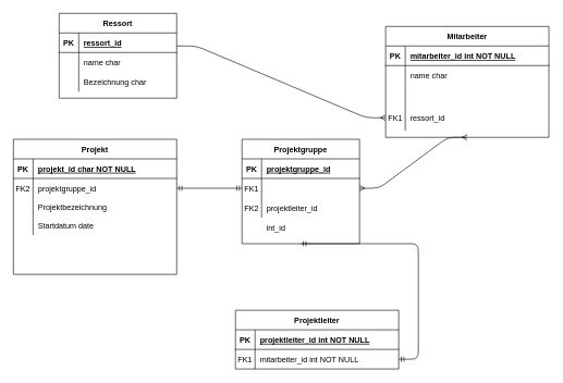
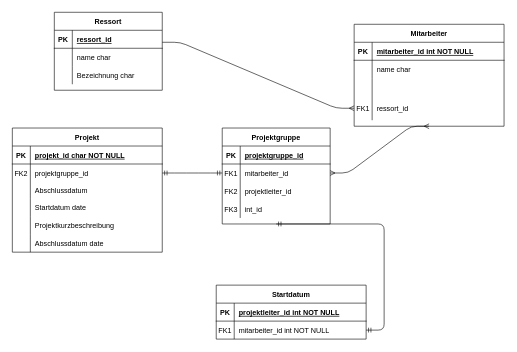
  <mxCell id="0" />
  <mxCell id="1" parent="0" />
  <mxCell id="2" value="Projekt" style="shape=table;startSize=30;container=1;collapsible=1;childLayout=tableLayout;fixedRows=1;rowLines=0;fontStyle=1;align=center;resizeLast=1;" parent="1" vertex="1"><mxGeometry y="213" width="250" height="207" as="geometry" x="20" /></mxCell>
  <mxCell id="3" value="" style="shape=partialRectangle;collapsible=0;dropTarget=0;pointerEvents=0;fillColor=none;points=[[0,0.5],[1,0.5]];portConstraint=eastwest;top=0;left=0;right=0;bottom=1;" parent="2" vertex="1"><mxGeometry y="30" width="250" height="30" as="geometry" /></mxCell>
  <mxCell id="4" value="PK" style="shape=partialRectangle;overflow=hidden;connectable=0;fillColor=none;top=0;left=0;bottom=0;right=0;fontStyle=1;" parent="3" vertex="1"><mxGeometry width="30" height="30" as="geometry" /></mxCell>
  <mxCell id="5" value="projekt_id char NOT NULL " style="shape=partialRectangle;overflow=hidden;connectable=0;fillColor=none;top=0;left=0;bottom=0;right=0;align=left;spacingLeft=6;fontStyle=5;" parent="3" vertex="1"><mxGeometry x="30" width="220" height="30" as="geometry" /></mxCell>
  <mxCell id="6" value="" style="shape=partialRectangle;collapsible=0;dropTarget=0;pointerEvents=0;fillColor=none;top=0;left=0;bottom=0;right=0;points=[[0,0.5],[1,0.5]];portConstraint=eastwest;" vertex="1" parent="2"><mxGeometry y="60" width="250" height="30" as="geometry" /></mxCell>
  <mxCell id="7" value="FK2" style="shape=partialRectangle;connectable=0;fillColor=none;top=0;left=0;bottom=0;right=0;editable=1;overflow=hidden;" vertex="1" parent="6"><mxGeometry width="30" height="30" as="geometry" /></mxCell>
  <mxCell id="8" value="projektgruppe_id" style="shape=partialRectangle;connectable=0;fillColor=none;top=0;left=0;bottom=0;right=0;align=left;spacingLeft=6;overflow=hidden;" vertex="1" parent="6"><mxGeometry x="30" width="220" height="30" as="geometry" /></mxCell>
  <mxCell id="9" value="" style="shape=partialRectangle;collapsible=0;dropTarget=0;pointerEvents=0;fillColor=none;top=0;left=0;bottom=0;right=0;points=[[0,0.5],[1,0.5]];portConstraint=eastwest;" vertex="1" parent="2"><mxGeometry y="90" width="250" height="27" as="geometry" /></mxCell>
  <mxCell id="10" value="" style="shape=partialRectangle;connectable=0;fillColor=none;top=0;left=0;bottom=0;right=0;editable=1;overflow=hidden;" vertex="1" parent="9"><mxGeometry width="30" height="27" as="geometry" /></mxCell>
- <mxCell id="11" value="Projektbezeichnung" style="shape=partialRectangle;connectable=0;fillColor=none;top=0;left=0;bottom=0;right=0;align=left;spacingLeft=6;overflow=hidden;" vertex="1" parent="9"><mxGeometry x="30" width="220" height="27" as="geometry" /></mxCell>
+ <mxCell id="11" value="Abschlussdatum" style="shape=partialRectangle;connectable=0;fillColor=none;top=0;left=0;bottom=0;right=0;align=left;spacingLeft=6;overflow=hidden;" vertex="1" parent="9"><mxGeometry x="30" width="220" height="27" as="geometry" /></mxCell>
  <mxCell id="12" value="" style="shape=partialRectangle;collapsible=0;dropTarget=0;pointerEvents=0;fillColor=none;top=0;left=0;bottom=0;right=0;points=[[0,0.5],[1,0.5]];portConstraint=eastwest;" vertex="1" parent="2"><mxGeometry y="117" width="250" height="30" as="geometry" /></mxCell>
  <mxCell id="13" value="" style="shape=partialRectangle;connectable=0;fillColor=none;top=0;left=0;bottom=0;right=0;editable=1;overflow=hidden;" vertex="1" parent="12"><mxGeometry width="30" height="30" as="geometry" /></mxCell>
  <mxCell id="14" value="Startdatum date" style="shape=partialRectangle;connectable=0;fillColor=none;top=0;left=0;bottom=0;right=0;align=left;spacingLeft=6;overflow=hidden;" vertex="1" parent="12"><mxGeometry x="30" width="220" height="30" as="geometry" /></mxCell>
  <mxCell id="15" value="" style="shape=partialRectangle;collapsible=0;dropTarget=0;pointerEvents=0;fillColor=none;top=0;left=0;bottom=0;right=0;points=[[0,0.5],[1,0.5]];portConstraint=eastwest;" vertex="1" parent="2"><mxGeometry y="147" width="250" height="30" as="geometry" /></mxCell>
  <mxCell id="16" value="" style="shape=partialRectangle;connectable=0;fillColor=none;top=0;left=0;bottom=0;right=0;editable=1;overflow=hidden;" vertex="1" parent="15"><mxGeometry width="30" height="30" as="geometry" /></mxCell>
+ <mxCell id="17" value="Projektkurzbeschreibung" style="shape=partialRectangle;connectable=0;fillColor=none;top=0;left=0;bottom=0;right=0;align=left;spacingLeft=6;overflow=hidden;" vertex="1" parent="15"><mxGeometry x="30" width="220" height="30" as="geometry" /></mxCell>
  <mxCell id="18" value="" style="shape=partialRectangle;collapsible=0;dropTarget=0;pointerEvents=0;fillColor=none;top=0;left=0;bottom=0;right=0;points=[[0,0.5],[1,0.5]];portConstraint=eastwest;" vertex="1" parent="2"><mxGeometry y="177" width="250" height="30" as="geometry" /></mxCell>
  <mxCell id="19" value="" style="shape=partialRectangle;connectable=0;fillColor=none;top=0;left=0;bottom=0;right=0;editable=1;overflow=hidden;" vertex="1" parent="18"><mxGeometry width="30" height="30" as="geometry" /></mxCell>
+ <mxCell id="20" value="Abschlussdatum date" style="shape=partialRectangle;connectable=0;fillColor=none;top=0;left=0;bottom=0;right=0;align=left;spacingLeft=6;overflow=hidden;" vertex="1" parent="18"><mxGeometry x="30" width="220" height="30" as="geometry" /></mxCell>
  <mxCell id="21" value="" style="edgeStyle=entityRelationEdgeStyle;fontSize=12;html=1;endArrow=ERmandOne;startArrow=ERmandOne;entryX=0.5;entryY=1;entryDx=0;entryDy=0;" edge="1" parent="1" source="64" target="45"><mxGeometry width="100" height="100" relative="1" as="geometry"><mxPoint x="70" y="473" as="sourcePoint" /><mxPoint x="170" y="373" as="targetPoint" /></mxGeometry></mxCell>
  <mxCell id="22" value="Ressort" style="shape=table;startSize=30;container=1;collapsible=1;childLayout=tableLayout;fixedRows=1;rowLines=0;fontStyle=1;align=center;resizeLast=1;" vertex="1" parent="1"><mxGeometry x="90" y="20" width="180" height="130" as="geometry" /></mxCell>
  <mxCell id="23" value="" style="shape=partialRectangle;collapsible=0;dropTarget=0;pointerEvents=0;fillColor=none;top=0;left=0;bottom=1;right=0;points=[[0,0.5],[1,0.5]];portConstraint=eastwest;" vertex="1" parent="22"><mxGeometry y="30" width="180" height="30" as="geometry" /></mxCell>
  <mxCell id="24" value="PK" style="shape=partialRectangle;connectable=0;fillColor=none;top=0;left=0;bottom=0;right=0;fontStyle=1;overflow=hidden;" vertex="1" parent="23"><mxGeometry width="30" height="30" as="geometry" /></mxCell>
  <mxCell id="25" value="ressort_id" style="shape=partialRectangle;connectable=0;fillColor=none;top=0;left=0;bottom=0;right=0;align=left;spacingLeft=6;fontStyle=5;overflow=hidden;" vertex="1" parent="23"><mxGeometry x="30" width="150" height="30" as="geometry" /></mxCell>
  <mxCell id="26" value="" style="shape=partialRectangle;collapsible=0;dropTarget=0;pointerEvents=0;fillColor=none;top=0;left=0;bottom=0;right=0;points=[[0,0.5],[1,0.5]];portConstraint=eastwest;" vertex="1" parent="22"><mxGeometry y="60" width="180" height="30" as="geometry" /></mxCell>
  <mxCell id="27" value="" style="shape=partialRectangle;connectable=0;fillColor=none;top=0;left=0;bottom=0;right=0;editable=1;overflow=hidden;" vertex="1" parent="26"><mxGeometry width="30" height="30" as="geometry" /></mxCell>
  <mxCell id="28" value="name char" style="shape=partialRectangle;connectable=0;fillColor=none;top=0;left=0;bottom=0;right=0;align=left;spacingLeft=6;overflow=hidden;" vertex="1" parent="26"><mxGeometry x="30" width="150" height="30" as="geometry" /></mxCell>
  <mxCell id="29" value="" style="shape=partialRectangle;collapsible=0;dropTarget=0;pointerEvents=0;fillColor=none;top=0;left=0;bottom=0;right=0;points=[[0,0.5],[1,0.5]];portConstraint=eastwest;" vertex="1" parent="22"><mxGeometry y="90" width="180" height="30" as="geometry" /></mxCell>
  <mxCell id="30" value="" style="shape=partialRectangle;connectable=0;fillColor=none;top=0;left=0;bottom=0;right=0;editable=1;overflow=hidden;" vertex="1" parent="29"><mxGeometry width="30" height="30" as="geometry" /></mxCell>
  <mxCell id="31" value="Bezeichnung char" style="shape=partialRectangle;connectable=0;fillColor=none;top=0;left=0;bottom=0;right=0;align=left;spacingLeft=6;overflow=hidden;" vertex="1" parent="29"><mxGeometry x="30" width="150" height="30" as="geometry" /></mxCell>
  <mxCell id="32" value="" style="edgeStyle=entityRelationEdgeStyle;fontSize=12;html=1;endArrow=ERmany;" edge="1" parent="1"><mxGeometry width="100" height="100" relative="1" as="geometry"><mxPoint x="270" y="70" as="sourcePoint" /><mxPoint x="590" y="180" as="targetPoint" /></mxGeometry></mxCell>
  <mxCell id="33" value="Mitarbeiter" style="shape=table;startSize=30;container=1;collapsible=1;childLayout=tableLayout;fixedRows=1;rowLines=0;fontStyle=1;align=center;resizeLast=1;" parent="1" vertex="1"><mxGeometry x="590" y="40" width="250" height="170" as="geometry" /></mxCell>
  <mxCell id="34" value="" style="shape=partialRectangle;collapsible=0;dropTarget=0;pointerEvents=0;fillColor=none;points=[[0,0.5],[1,0.5]];portConstraint=eastwest;top=0;left=0;right=0;bottom=1;" parent="33" vertex="1"><mxGeometry y="30" width="250" height="30" as="geometry" /></mxCell>
  <mxCell id="35" value="PK" style="shape=partialRectangle;overflow=hidden;connectable=0;fillColor=none;top=0;left=0;bottom=0;right=0;fontStyle=1;" parent="34" vertex="1"><mxGeometry width="30" height="30" as="geometry" /></mxCell>
  <mxCell id="36" value="mitarbeiter_id int NOT NULL " style="shape=partialRectangle;overflow=hidden;connectable=0;fillColor=none;top=0;left=0;bottom=0;right=0;align=left;spacingLeft=6;fontStyle=5;" parent="34" vertex="1"><mxGeometry x="30" width="220" height="30" as="geometry" /></mxCell>
  <mxCell id="37" value="" style="shape=partialRectangle;collapsible=0;dropTarget=0;pointerEvents=0;fillColor=none;points=[[0,0.5],[1,0.5]];portConstraint=eastwest;top=0;left=0;right=0;bottom=0;" parent="33" vertex="1"><mxGeometry y="60" width="250" height="30" as="geometry" /></mxCell>
  <mxCell id="38" value="" style="shape=partialRectangle;overflow=hidden;connectable=0;fillColor=none;top=0;left=0;bottom=0;right=0;" parent="37" vertex="1"><mxGeometry width="30" height="30" as="geometry" /></mxCell>
  <mxCell id="39" value="name char" style="shape=partialRectangle;overflow=hidden;connectable=0;fillColor=none;top=0;left=0;bottom=0;right=0;align=left;spacingLeft=6;" parent="37" vertex="1"><mxGeometry x="30" width="220" height="30" as="geometry" /></mxCell>
  <mxCell id="40" value="" style="shape=partialRectangle;collapsible=0;dropTarget=0;pointerEvents=0;fillColor=none;points=[[0,0.5],[1,0.5]];portConstraint=eastwest;top=0;left=0;right=0;bottom=0;" parent="33" vertex="1"><mxGeometry y="90" width="250" height="30" as="geometry" /></mxCell>
  <mxCell id="41" value="" style="shape=partialRectangle;overflow=hidden;connectable=0;fillColor=none;top=0;left=0;bottom=0;right=0;" parent="40" vertex="1"><mxGeometry width="30" height="30" as="geometry" /></mxCell>
  <mxCell id="42" value="" style="shape=partialRectangle;collapsible=0;dropTarget=0;pointerEvents=0;fillColor=none;top=0;left=0;bottom=0;right=0;points=[[0,0.5],[1,0.5]];portConstraint=eastwest;" vertex="1" parent="33"><mxGeometry y="120" width="250" height="40" as="geometry" /></mxCell>
  <mxCell id="43" value="FK1" style="shape=partialRectangle;connectable=0;fillColor=none;top=0;left=0;bottom=0;right=0;editable=1;overflow=hidden;" vertex="1" parent="42"><mxGeometry width="30" height="40" as="geometry" /></mxCell>
  <mxCell id="44" value="ressort_id" style="shape=partialRectangle;connectable=0;fillColor=none;top=0;left=0;bottom=0;right=0;align=left;spacingLeft=6;overflow=hidden;" vertex="1" parent="42"><mxGeometry x="30" width="220" height="40" as="geometry" /></mxCell>
  <mxCell id="45" value="Projektgruppe" style="shape=table;startSize=30;container=1;collapsible=1;childLayout=tableLayout;fixedRows=1;rowLines=0;fontStyle=1;align=center;resizeLast=1;" vertex="1" parent="1"><mxGeometry x="370" y="213" width="180" height="160" as="geometry" /></mxCell>
  <mxCell id="46" value="" style="shape=partialRectangle;collapsible=0;dropTarget=0;pointerEvents=0;fillColor=none;top=0;left=0;bottom=1;right=0;points=[[0,0.5],[1,0.5]];portConstraint=eastwest;" vertex="1" parent="45"><mxGeometry y="30" width="180" height="30" as="geometry" /></mxCell>
  <mxCell id="47" value="PK" style="shape=partialRectangle;connectable=0;fillColor=none;top=0;left=0;bottom=0;right=0;fontStyle=1;overflow=hidden;" vertex="1" parent="46"><mxGeometry width="30" height="30" as="geometry" /></mxCell>
  <mxCell id="48" value="projektgruppe_id" style="shape=partialRectangle;connectable=0;fillColor=none;top=0;left=0;bottom=0;right=0;align=left;spacingLeft=6;fontStyle=5;overflow=hidden;" vertex="1" parent="46"><mxGeometry x="30" width="150" height="30" as="geometry" /></mxCell>
  <mxCell id="49" value="" style="shape=partialRectangle;collapsible=0;dropTarget=0;pointerEvents=0;fillColor=none;top=0;left=0;bottom=0;right=0;points=[[0,0.5],[1,0.5]];portConstraint=eastwest;" vertex="1" parent="45"><mxGeometry y="60" width="180" height="30" as="geometry" /></mxCell>
  <mxCell id="50" value="FK1" style="shape=partialRectangle;connectable=0;fillColor=none;top=0;left=0;bottom=0;right=0;editable=1;overflow=hidden;" vertex="1" parent="49"><mxGeometry width="30" height="30" as="geometry" /></mxCell>
+ <mxCell id="51" value="mitarbeiter_id" style="shape=partialRectangle;connectable=0;fillColor=none;top=0;left=0;bottom=0;right=0;align=left;spacingLeft=6;overflow=hidden;" vertex="1" parent="49"><mxGeometry x="30" width="150" height="30" as="geometry" /></mxCell>
  <mxCell id="52" value="" style="shape=partialRectangle;collapsible=0;dropTarget=0;pointerEvents=0;fillColor=none;top=0;left=0;bottom=0;right=0;points=[[0,0.5],[1,0.5]];portConstraint=eastwest;" vertex="1" parent="45"><mxGeometry y="90" width="180" height="30" as="geometry" /></mxCell>
  <mxCell id="53" value="FK2" style="shape=partialRectangle;connectable=0;fillColor=none;top=0;left=0;bottom=0;right=0;editable=1;overflow=hidden;" vertex="1" parent="52"><mxGeometry width="30" height="30" as="geometry" /></mxCell>
  <mxCell id="54" value="projektleiter_id" style="shape=partialRectangle;connectable=0;fillColor=none;top=0;left=0;bottom=0;right=0;align=left;spacingLeft=6;overflow=hidden;" vertex="1" parent="52"><mxGeometry x="30" width="150" height="30" as="geometry" /></mxCell>
  <mxCell id="55" value="" style="shape=partialRectangle;collapsible=0;dropTarget=0;pointerEvents=0;fillColor=none;top=0;left=0;bottom=0;right=0;points=[[0,0.5],[1,0.5]];portConstraint=eastwest;" vertex="1" parent="45"><mxGeometry y="120" width="180" height="30" as="geometry" /></mxCell>
+ <mxCell id="56" value="FK3" style="shape=partialRectangle;connectable=0;fillColor=none;top=0;left=0;bottom=0;right=0;editable=1;overflow=hidden;" vertex="1" parent="55"><mxGeometry width="30" height="30" as="geometry" /></mxCell>
  <mxCell id="57" value="int_id" style="shape=partialRectangle;connectable=0;fillColor=none;top=0;left=0;bottom=0;right=0;align=left;spacingLeft=6;overflow=hidden;" vertex="1" parent="55"><mxGeometry x="30" width="150" height="30" as="geometry" /></mxCell>
  <mxCell id="58" value="" style="edgeStyle=entityRelationEdgeStyle;fontSize=12;html=1;endArrow=ERmany;startArrow=ERmany;entryX=0.5;entryY=1;entryDx=0;entryDy=0;exitX=1;exitY=0.5;exitDx=0;exitDy=0;" edge="1" parent="1" source="49" target="33"><mxGeometry width="100" height="100" relative="1" as="geometry"><mxPoint x="390" y="300" as="sourcePoint" /><mxPoint x="490" y="200" as="targetPoint" /></mxGeometry></mxCell>
  <mxCell id="59" value="" style="edgeStyle=entityRelationEdgeStyle;fontSize=12;html=1;endArrow=ERmandOne;startArrow=ERmandOne;entryX=0;entryY=0.5;entryDx=0;entryDy=0;exitX=1;exitY=0.5;exitDx=0;exitDy=0;" edge="1" parent="1" source="6" target="49"><mxGeometry width="100" height="100" relative="1" as="geometry"><mxPoint x="390" y="300" as="sourcePoint" /><mxPoint x="490" y="200" as="targetPoint" /></mxGeometry></mxCell>
- <mxCell id="60" value="Projektleiter" style="shape=table;startSize=30;container=1;collapsible=1;childLayout=tableLayout;fixedRows=1;rowLines=0;fontStyle=1;align=center;resizeLast=1;" parent="1" vertex="1"><mxGeometry x="360" y="475" width="250" height="90" as="geometry" /></mxCell>
+ <mxCell id="60" value="Startdatum" style="shape=table;startSize=30;container=1;collapsible=1;childLayout=tableLayout;fixedRows=1;rowLines=0;fontStyle=1;align=center;resizeLast=1;" parent="1" vertex="1"><mxGeometry x="360" y="475" width="250" height="90" as="geometry" /></mxCell>
  <mxCell id="61" value="" style="shape=partialRectangle;collapsible=0;dropTarget=0;pointerEvents=0;fillColor=none;points=[[0,0.5],[1,0.5]];portConstraint=eastwest;top=0;left=0;right=0;bottom=1;" parent="60" vertex="1"><mxGeometry y="30" width="250" height="30" as="geometry" /></mxCell>
  <mxCell id="62" value="PK" style="shape=partialRectangle;overflow=hidden;connectable=0;fillColor=none;top=0;left=0;bottom=0;right=0;fontStyle=1;" parent="61" vertex="1"><mxGeometry width="30" height="30" as="geometry" /></mxCell>
  <mxCell id="63" value="projektleiter_id int NOT NULL " style="shape=partialRectangle;overflow=hidden;connectable=0;fillColor=none;top=0;left=0;bottom=0;right=0;align=left;spacingLeft=6;fontStyle=5;" parent="61" vertex="1"><mxGeometry x="30" width="220" height="30" as="geometry" /></mxCell>
  <mxCell id="64" value="" style="shape=partialRectangle;collapsible=0;dropTarget=0;pointerEvents=0;fillColor=none;points=[[0,0.5],[1,0.5]];portConstraint=eastwest;top=0;left=0;right=0;bottom=0;" parent="60" vertex="1"><mxGeometry y="60" width="250" height="30" as="geometry" /></mxCell>
  <mxCell id="65" value="FK1" style="shape=partialRectangle;overflow=hidden;connectable=0;fillColor=none;top=0;left=0;bottom=0;right=0;" parent="64" vertex="1"><mxGeometry width="30" height="30" as="geometry" /></mxCell>
  <mxCell id="66" value="mitarbeiter_id int NOT NULL" style="shape=partialRectangle;overflow=hidden;connectable=0;fillColor=none;top=0;left=0;bottom=0;right=0;align=left;spacingLeft=6;" parent="64" vertex="1"><mxGeometry x="30" width="220" height="30" as="geometry" /></mxCell>
